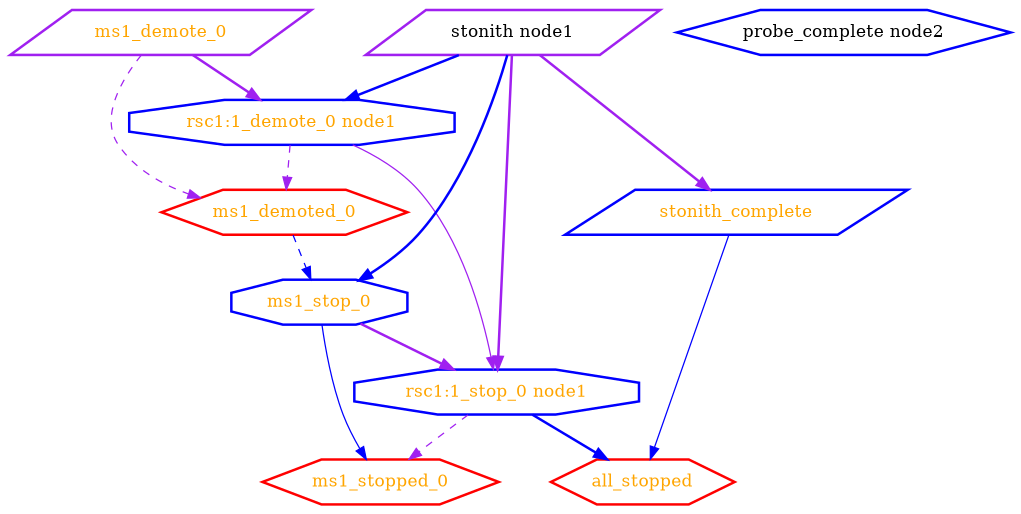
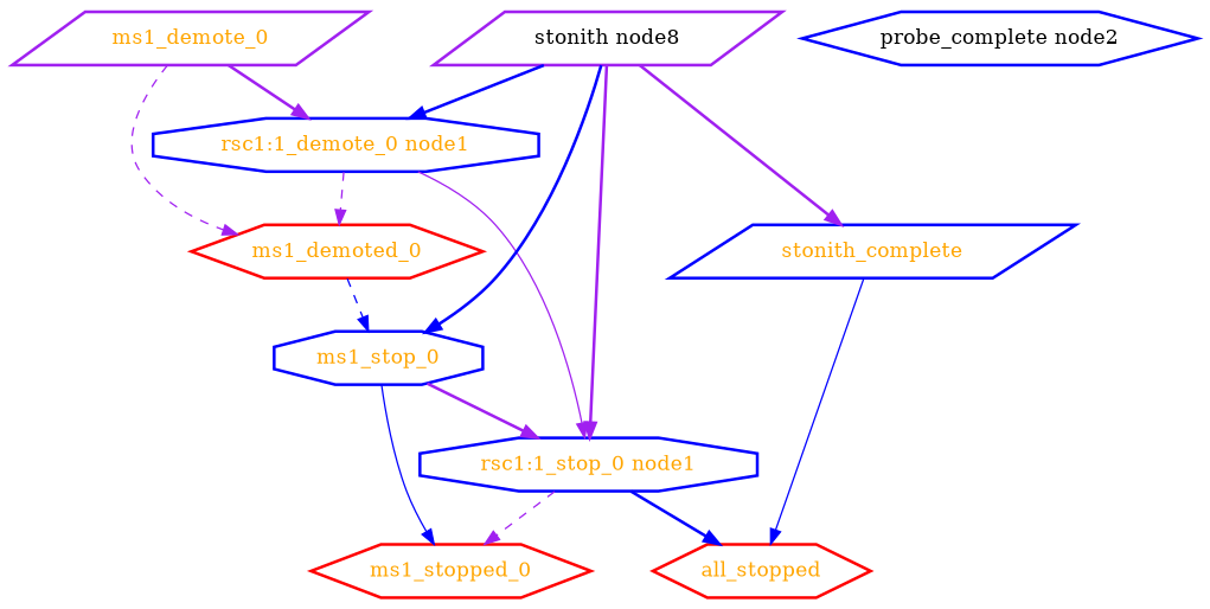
  digraph {
    node [color=blue fontcolor=orange style=bold shape=hexagon]
    edge [style=bold color=purple]
    all_stopped [color=red]
    ms1_demote_0 [color=purple shape=parallelogram]
    ms1_demoted_0 [color=red]
    "rsc1:1_demote_0 node1" [shape=octagon]
    ms1_stop_0 [shape=octagon]
    "rsc1:1_stop_0 node1" [shape=octagon]
    ms1_stopped_0 [color=red]
    "probe_complete node2" [fontcolor=black]
-   "stonith node1" [color=purple fontcolor=black shape=parallelogram]
+   "stonith node1" [color=purple fontcolor=black shape=parallelogram label="stonith node8"]
    stonith_complete [shape=parallelogram]
    ms1_demote_0 -> ms1_demoted_0 [style=dashed]
    ms1_demote_0 -> "rsc1:1_demote_0 node1"
    ms1_demoted_0 -> ms1_stop_0 [style=dashed color=blue]
    "rsc1:1_demote_0 node1" -> ms1_demoted_0 [style=dashed]
    "rsc1:1_demote_0 node1" -> "rsc1:1_stop_0 node1" [style=solid]
    ms1_stop_0 -> "rsc1:1_stop_0 node1"
    ms1_stop_0 -> ms1_stopped_0 [style=solid color=blue]
    "rsc1:1_stop_0 node1" -> all_stopped [color=blue]
    "rsc1:1_stop_0 node1" -> ms1_stopped_0 [style=dashed]
    "stonith node1" -> "rsc1:1_demote_0 node1" [color=blue]
    "stonith node1" -> ms1_stop_0 [color=blue]
    "stonith node1" -> "rsc1:1_stop_0 node1"
    "stonith node1" -> stonith_complete
    stonith_complete -> all_stopped [style=solid color=blue]
  }
